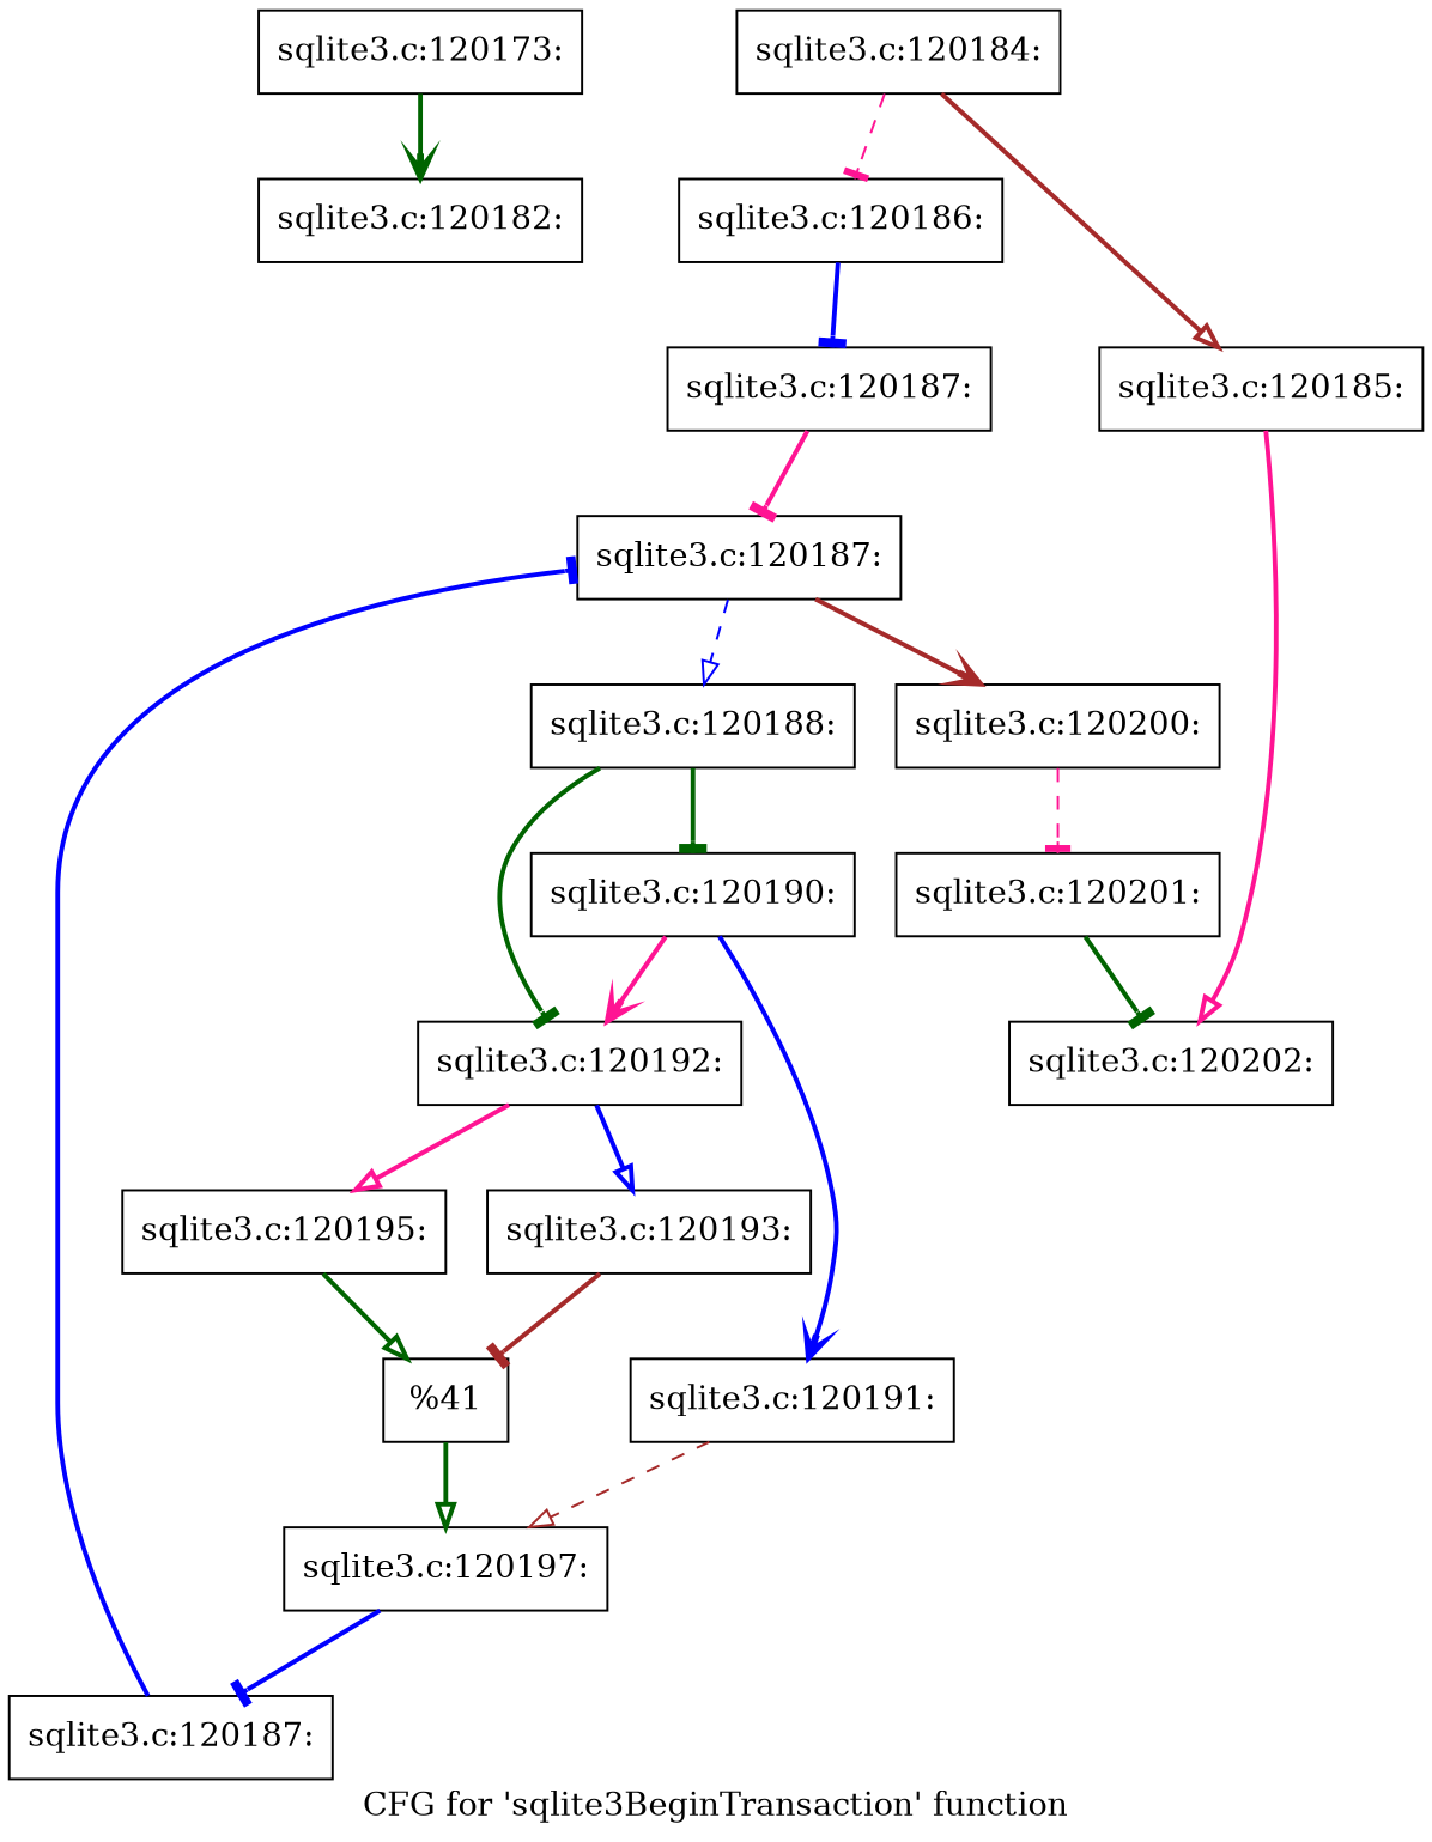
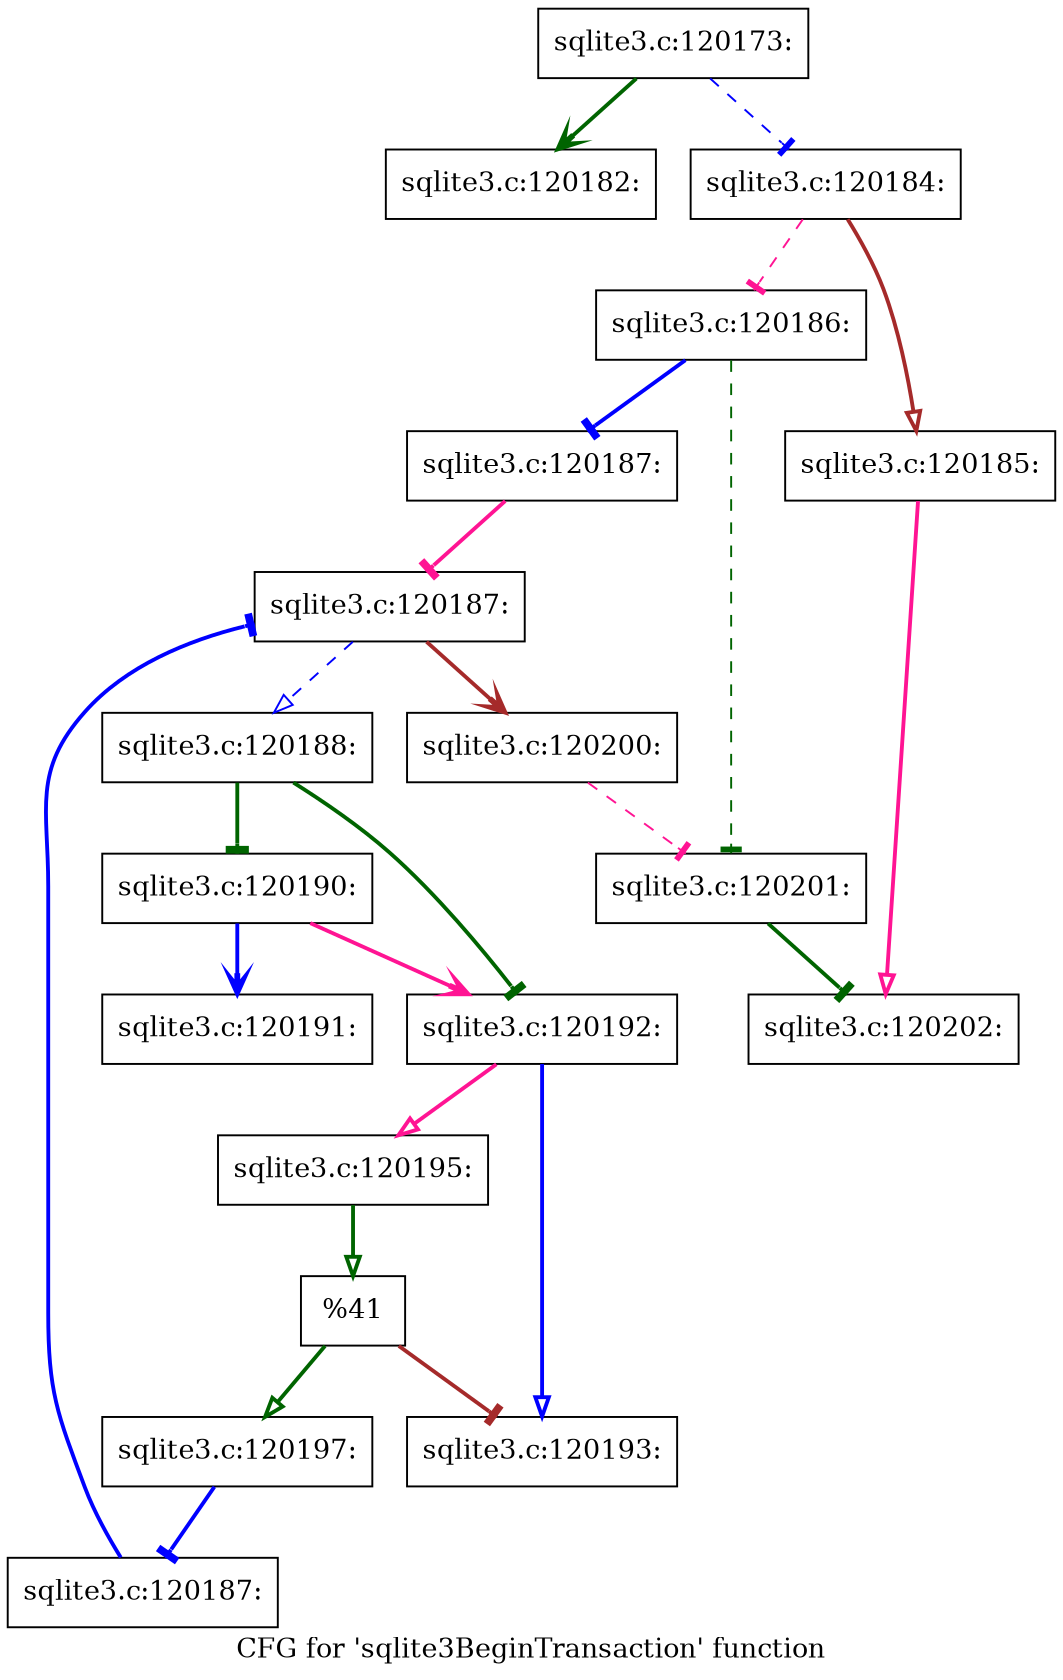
  digraph {
    label="CFG for 'sqlite3BeginTransaction' function"
    node [shape=record]
    edge [arrowhead=tee color=darkgreen style=bold]
    n1 [label="{sqlite3.c:120173:}"]
    n2 [label="{sqlite3.c:120182:}"]
    n3 [label="{sqlite3.c:120184:}"]
    n4 [label="{sqlite3.c:120186:}"]
    n5 [label="{sqlite3.c:120185:}"]
    n6 [label="{sqlite3.c:120202:}"]
    n7 [label="{sqlite3.c:120187:}"]
    n8 [label="{sqlite3.c:120201:}"]
    n9 [label="{sqlite3.c:120187:}"]
    n10 [label="{sqlite3.c:120188:}"]
    n11 [label="{sqlite3.c:120200:}"]
    n12 [label="{sqlite3.c:120190:}"]
    n13 [label="{sqlite3.c:120192:}"]
    n14 [label="{sqlite3.c:120191:}"]
    n15 [label="{sqlite3.c:120193:}"]
    n16 [label="{sqlite3.c:120195:}"]
    n17 [label="{sqlite3.c:120197:}"]
    n18 [label="{%41}"]
    n19 [label="{sqlite3.c:120187:}"]
    n1 -> n2 [arrowhead=vee]
+   n1 -> n3 [color=blue style=dashed]
    n3 -> n4 [color=deeppink style=dashed]
    n3 -> n5 [arrowhead=onormal color=brown]
    n4 -> n7 [color=blue]
+   n4 -> n8 [style=dashed]
    n5 -> n6 [arrowhead=onormal color=deeppink]
    n7 -> n9 [color=deeppink]
    n8 -> n6
    n9 -> n10 [arrowhead=onormal color=blue style=dashed]
    n9 -> n11 [arrowhead=vee color=brown]
    n10 -> n12
    n10 -> n13
    n11 -> n8 [color=deeppink style=dashed]
    n12 -> n13 [arrowhead=vee color=deeppink]
    n12 -> n14 [arrowhead=vee color=blue]
    n13 -> n15 [arrowhead=onormal color=blue]
    n13 -> n16 [arrowhead=onormal color=deeppink]
-   n14 -> n17 [arrowhead=onormal color=brown style=dashed]
-   n15 -> n18 [color=brown]
+   n18 -> n15 [color=brown]
    n16 -> n18 [arrowhead=onormal]
    n17 -> n19 [color=blue]
    n18 -> n17 [arrowhead=onormal]
    n19 -> n9 [color=blue]
  }
